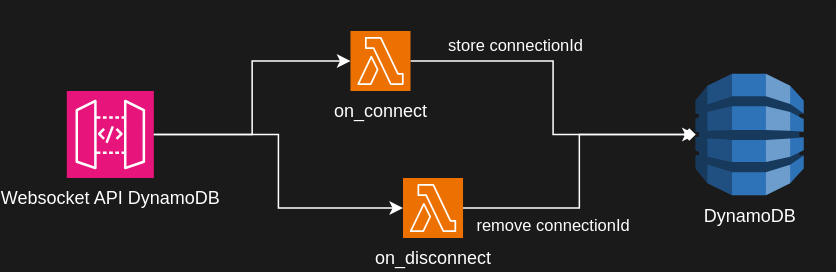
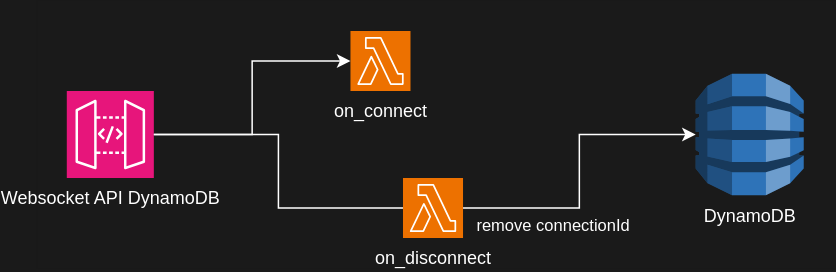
  <mxCell id="0" />
  <mxCell id="1" parent="0" />
- <mxCell id="2" value="store connectionId" style="edgeStyle=orthogonalEdgeStyle;rounded=0;orthogonalLoop=1;jettySize=auto;html=1;exitX=1;exitY=0.5;exitDx=0;exitDy=0;exitPerimeter=0;labelBackgroundColor=none;strokeColor=#FFFFFF;fontColor=#FFFFFF;" parent="1" source="3" target="6" edge="1"><mxGeometry x="-0.414" y="10" relative="1" as="geometry"><mxPoint x="409" y="39.857" as="targetPoint" /><mxPoint as="offset" /></mxGeometry></mxCell>
  <mxCell id="3" value="on_connect" style="sketch=0;points=[[0,0,0],[0.25,0,0],[0.5,0,0],[0.75,0,0],[1,0,0],[0,1,0],[0.25,1,0],[0.5,1,0],[0.75,1,0],[1,1,0],[0,0.25,0],[0,0.5,0],[0,0.75,0],[1,0.25,0],[1,0.5,0],[1,0.75,0]];outlineConnect=0;fontColor=#FFFFFF;fillColor=#ED7100;strokeColor=#ffffff;dashed=0;verticalLabelPosition=bottom;verticalAlign=top;align=center;html=1;fontSize=12;fontStyle=0;aspect=fixed;shape=mxgraph.aws4.resourceIcon;resIcon=mxgraph.aws4.lambda;" parent="1" vertex="1"><mxGeometry x="209" y="20" width="40" height="40" as="geometry" /></mxCell>
  <mxCell id="4" value="Websocket API DynamoDB" style="sketch=0;points=[[0,0,0],[0.25,0,0],[0.5,0,0],[0.75,0,0],[1,0,0],[0,1,0],[0.25,1,0],[0.5,1,0],[0.75,1,0],[1,1,0],[0,0.25,0],[0,0.5,0],[0,0.75,0],[1,0.25,0],[1,0.5,0],[1,0.75,0]];outlineConnect=0;fontColor=#FFFFFF;fillColor=#E7157B;strokeColor=#ffffff;dashed=0;verticalLabelPosition=bottom;verticalAlign=top;align=center;html=1;fontSize=12;fontStyle=0;aspect=fixed;shape=mxgraph.aws4.resourceIcon;resIcon=mxgraph.aws4.api_gateway;" parent="1" vertex="1"><mxGeometry x="20" y="60" width="58" height="58" as="geometry" /></mxCell>
  <mxCell id="5" style="edgeStyle=orthogonalEdgeStyle;rounded=0;orthogonalLoop=1;jettySize=auto;html=1;exitX=1;exitY=0.5;exitDx=0;exitDy=0;exitPerimeter=0;entryX=0;entryY=0.5;entryDx=0;entryDy=0;entryPerimeter=0;strokeColor=#FFFFFF;" parent="1" source="4" target="3" edge="1"><mxGeometry relative="1" as="geometry" /></mxCell>
  <mxCell id="6" value="DynamoDB" style="outlineConnect=0;dashed=0;verticalLabelPosition=bottom;verticalAlign=top;align=center;html=1;shape=mxgraph.aws3.dynamo_db;fillColor=#2E73B8;gradientColor=none;fontColor=#FFFFFF;" parent="1" vertex="1"><mxGeometry x="439" y="48.5" width="72" height="81" as="geometry" /></mxCell>
  <mxCell id="7" value="on_disconnect" style="sketch=0;points=[[0,0,0],[0.25,0,0],[0.5,0,0],[0.75,0,0],[1,0,0],[0,1,0],[0.25,1,0],[0.5,1,0],[0.75,1,0],[1,1,0],[0,0.25,0],[0,0.5,0],[0,0.75,0],[1,0.25,0],[1,0.5,0],[1,0.75,0]];outlineConnect=0;fontColor=#FFFFFF;fillColor=#ED7100;strokeColor=#ffffff;dashed=0;verticalLabelPosition=bottom;verticalAlign=top;align=center;html=1;fontSize=12;fontStyle=0;aspect=fixed;shape=mxgraph.aws4.resourceIcon;resIcon=mxgraph.aws4.lambda;" parent="1" vertex="1"><mxGeometry x="244" y="118" width="40" height="40" as="geometry" /></mxCell>
- <mxCell id="8" style="edgeStyle=orthogonalEdgeStyle;rounded=0;orthogonalLoop=1;jettySize=auto;html=1;exitX=1;exitY=0.5;exitDx=0;exitDy=0;exitPerimeter=0;entryX=0;entryY=0.5;entryDx=0;entryDy=0;entryPerimeter=0;strokeColor=#FFFFFF;" parent="1" source="4" target="7" edge="1"><mxGeometry relative="1" as="geometry" /></mxCell>
- <mxCell id="9" value="remove connectionId" style="edgeStyle=orthogonalEdgeStyle;rounded=0;orthogonalLoop=1;jettySize=auto;html=1;exitX=1;exitY=0.5;exitDx=0;exitDy=0;exitPerimeter=0;entryX=0;entryY=0.5;entryDx=0;entryDy=0;entryPerimeter=0;labelBackgroundColor=none;strokeColor=#FFFFFF;fontColor=#FFFFFF;endArrow=diamond;" parent="1" source="7" target="6" edge="1"><mxGeometry x="-0.414" y="-12" relative="1" as="geometry"><mxPoint as="offset" /></mxGeometry></mxCell>
+ <mxCell id="8" style="edgeStyle=orthogonalEdgeStyle;rounded=0;orthogonalLoop=1;jettySize=auto;html=1;exitX=1;exitY=0.5;exitDx=0;exitDy=0;exitPerimeter=0;entryX=0;entryY=0.5;entryDx=0;entryDy=0;entryPerimeter=0;strokeColor=#FFFFFF;endArrow=none;" parent="1" source="4" target="7" edge="1"><mxGeometry relative="1" as="geometry" /></mxCell>
+ <mxCell id="9" value="remove connectionId" style="edgeStyle=orthogonalEdgeStyle;rounded=0;orthogonalLoop=1;jettySize=auto;html=1;exitX=1;exitY=0.5;exitDx=0;exitDy=0;exitPerimeter=0;entryX=0;entryY=0.5;entryDx=0;entryDy=0;entryPerimeter=0;labelBackgroundColor=none;strokeColor=#FFFFFF;fontColor=#FFFFFF;" parent="1" source="7" target="6" edge="1"><mxGeometry x="-0.414" y="-12" relative="1" as="geometry"><mxPoint as="offset" /></mxGeometry></mxCell>
